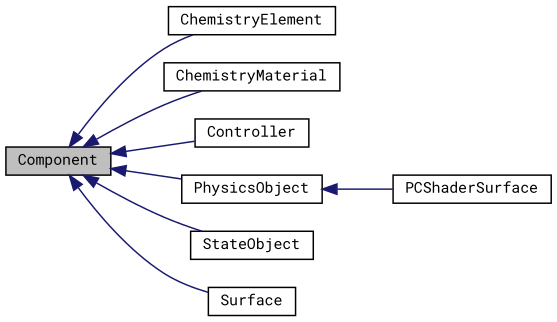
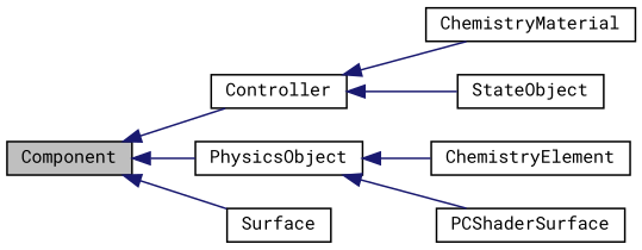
  digraph {
    fontname="Roboto Mono"
    rankdir=LR
    node [color=black fillcolor=white fontname="Roboto Mono" fontsize=10 shape=record style=filled]
    edge [color=midnightblue dir=back fontname="Roboto Mono" fontsize=10 labelfontname=Helvetica labelfontsize=10 style=solid]
    n1 [fillcolor=grey75 fontcolor=black height=0.2 label=Component width=0.4]
    n2 [height=0.2 label=ChemistryElement width=0.4]
    n3 [height=0.2 label=ChemistryMaterial width=0.4]
    n4 [height=0.2 label=Controller width=0.4]
    n5 [height=0.2 label=PhysicsObject width=0.4]
    n6 [height=0.2 label=StateObject width=0.4]
    n7 [height=0.2 label=Surface width=0.4]
    n8 [height=0.2 label=PCShaderSurface width=0.4]
-   n1 -> n2
-   n1 -> n3
+   n5 -> n2
+   n4 -> n3
    n1 -> n4
    n1 -> n5
-   n1 -> n6
+   n4 -> n6
    n1 -> n7
    n5 -> n8
  }
